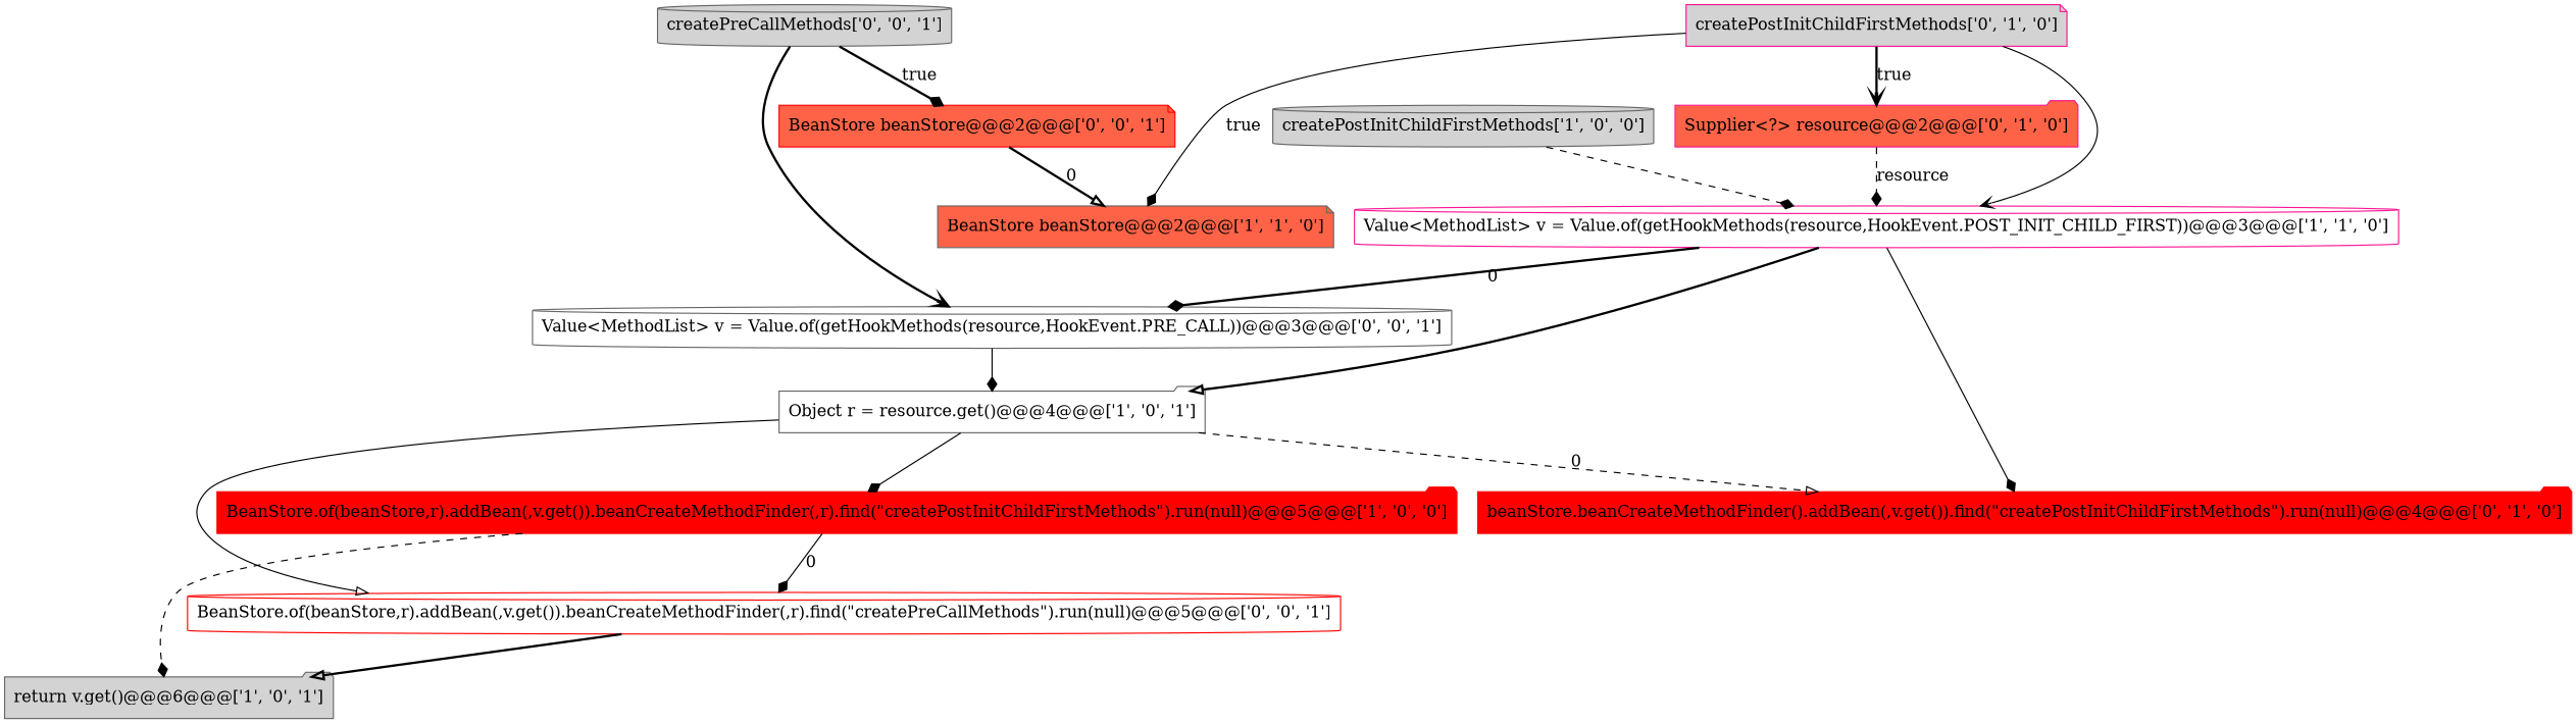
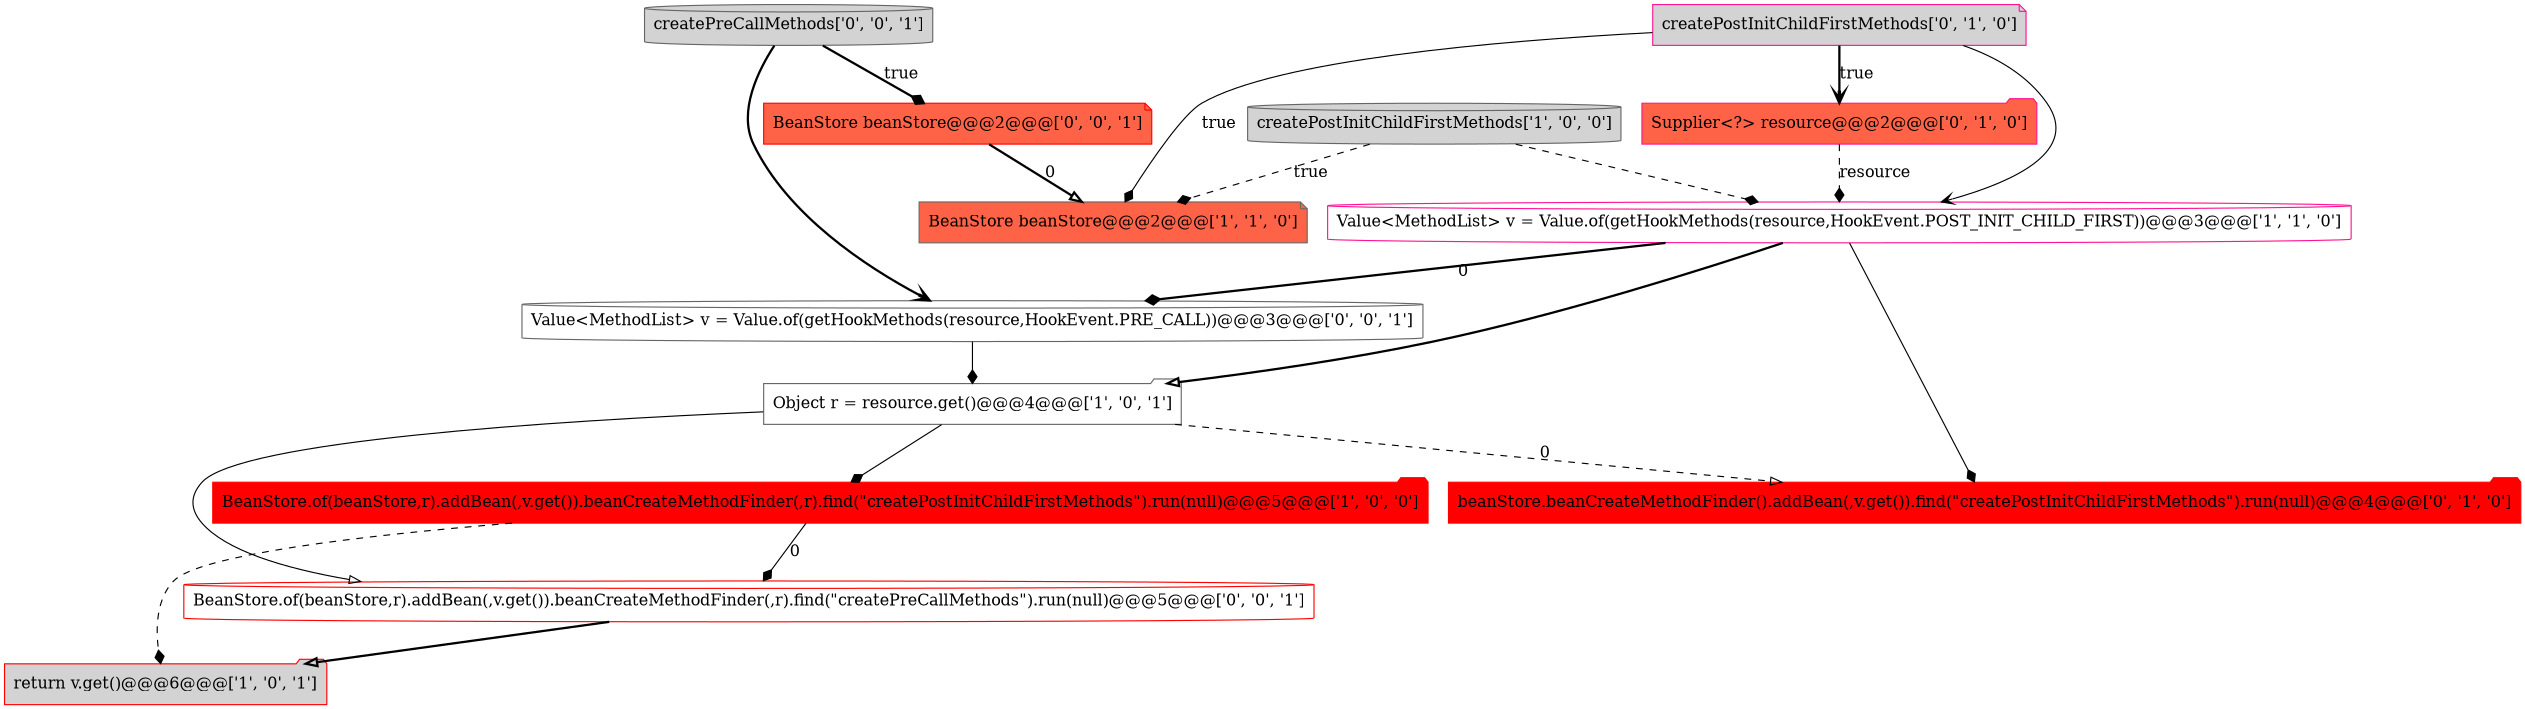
  digraph {
    node [color=gray40 fillcolor=lightgray shape=folder style=filled]
    edge [arrowhead=diamond style=bold]
    n1 [fillcolor=tomato label="BeanStore beanStore@@@2@@@['1', '1', '0']" shape=note]
    n2 [color=red fillcolor=tomato label="BeanStore beanStore@@@2@@@['0', '0', '1']" shape=note]
    n3 [color=red fillcolor=red label="BeanStore.of(beanStore,r).addBean(,v.get()).beanCreateMethodFinder(,r).find(\"createPostInitChildFirstMethods\").run(null)@@@5@@@['1', '0', '0']"]
-   n4 [label="return v.get()@@@6@@@['1', '0', '1']"]
+   n4 [color=red label="return v.get()@@@6@@@['1', '0', '1']"]
    n5 [color=red fillcolor=white label="BeanStore.of(beanStore,r).addBean(,v.get()).beanCreateMethodFinder(,r).find(\"createPreCallMethods\").run(null)@@@5@@@['0', '0', '1']" shape=cylinder]
    n6 [fillcolor=white label="Value<MethodList> v = Value.of(getHookMethods(resource,HookEvent.PRE_CALL))@@@3@@@['0', '0', '1']" shape=cylinder]
    n7 [fillcolor=white label="Object r = resource.get()@@@4@@@['1', '0', '1']"]
    n8 [color=red fillcolor=red label="beanStore.beanCreateMethodFinder().addBean(,v.get()).find(\"createPostInitChildFirstMethods\").run(null)@@@4@@@['0', '1', '0']"]
    n9 [label="createPostInitChildFirstMethods['1', '0', '0']" shape=cylinder]
    n10 [color=deeppink fillcolor=white label="Value<MethodList> v = Value.of(getHookMethods(resource,HookEvent.POST_INIT_CHILD_FIRST))@@@3@@@['1', '1', '0']" shape=cylinder]
    n11 [label="createPreCallMethods['0', '0', '1']" shape=cylinder]
    n12 [color=deeppink label="createPostInitChildFirstMethods['0', '1', '0']" shape=note]
    n13 [color=deeppink fillcolor=tomato label="Supplier<?> resource@@@2@@@['0', '1', '0']"]
    n2 -> n1 [arrowhead=onormal label=0]
    n3 -> n4 [style=dashed]
    n3 -> n5 [label=0 style=solid]
    n5 -> n4 [arrowhead=onormal]
    n6 -> n7 [style=solid]
    n7 -> n3 [style=solid]
    n7 -> n5 [arrowhead=onormal style=solid]
    n7 -> n8 [arrowhead=onormal label=0 style=dashed]
+   n9 -> n1 [label=true style=dashed]
    n9 -> n10 [style=dashed]
    n10 -> n6 [label=0]
    n10 -> n7 [arrowhead=onormal]
    n10 -> n8 [style=solid]
    n11 -> n2 [label=true]
    n11 -> n6 [arrowhead=vee]
    n12 -> n1 [label=true style=solid]
    n12 -> n10 [arrowhead=vee style=solid]
    n12 -> n13 [arrowhead=vee label=true]
    n13 -> n10 [label=resource style=dashed]
  }
